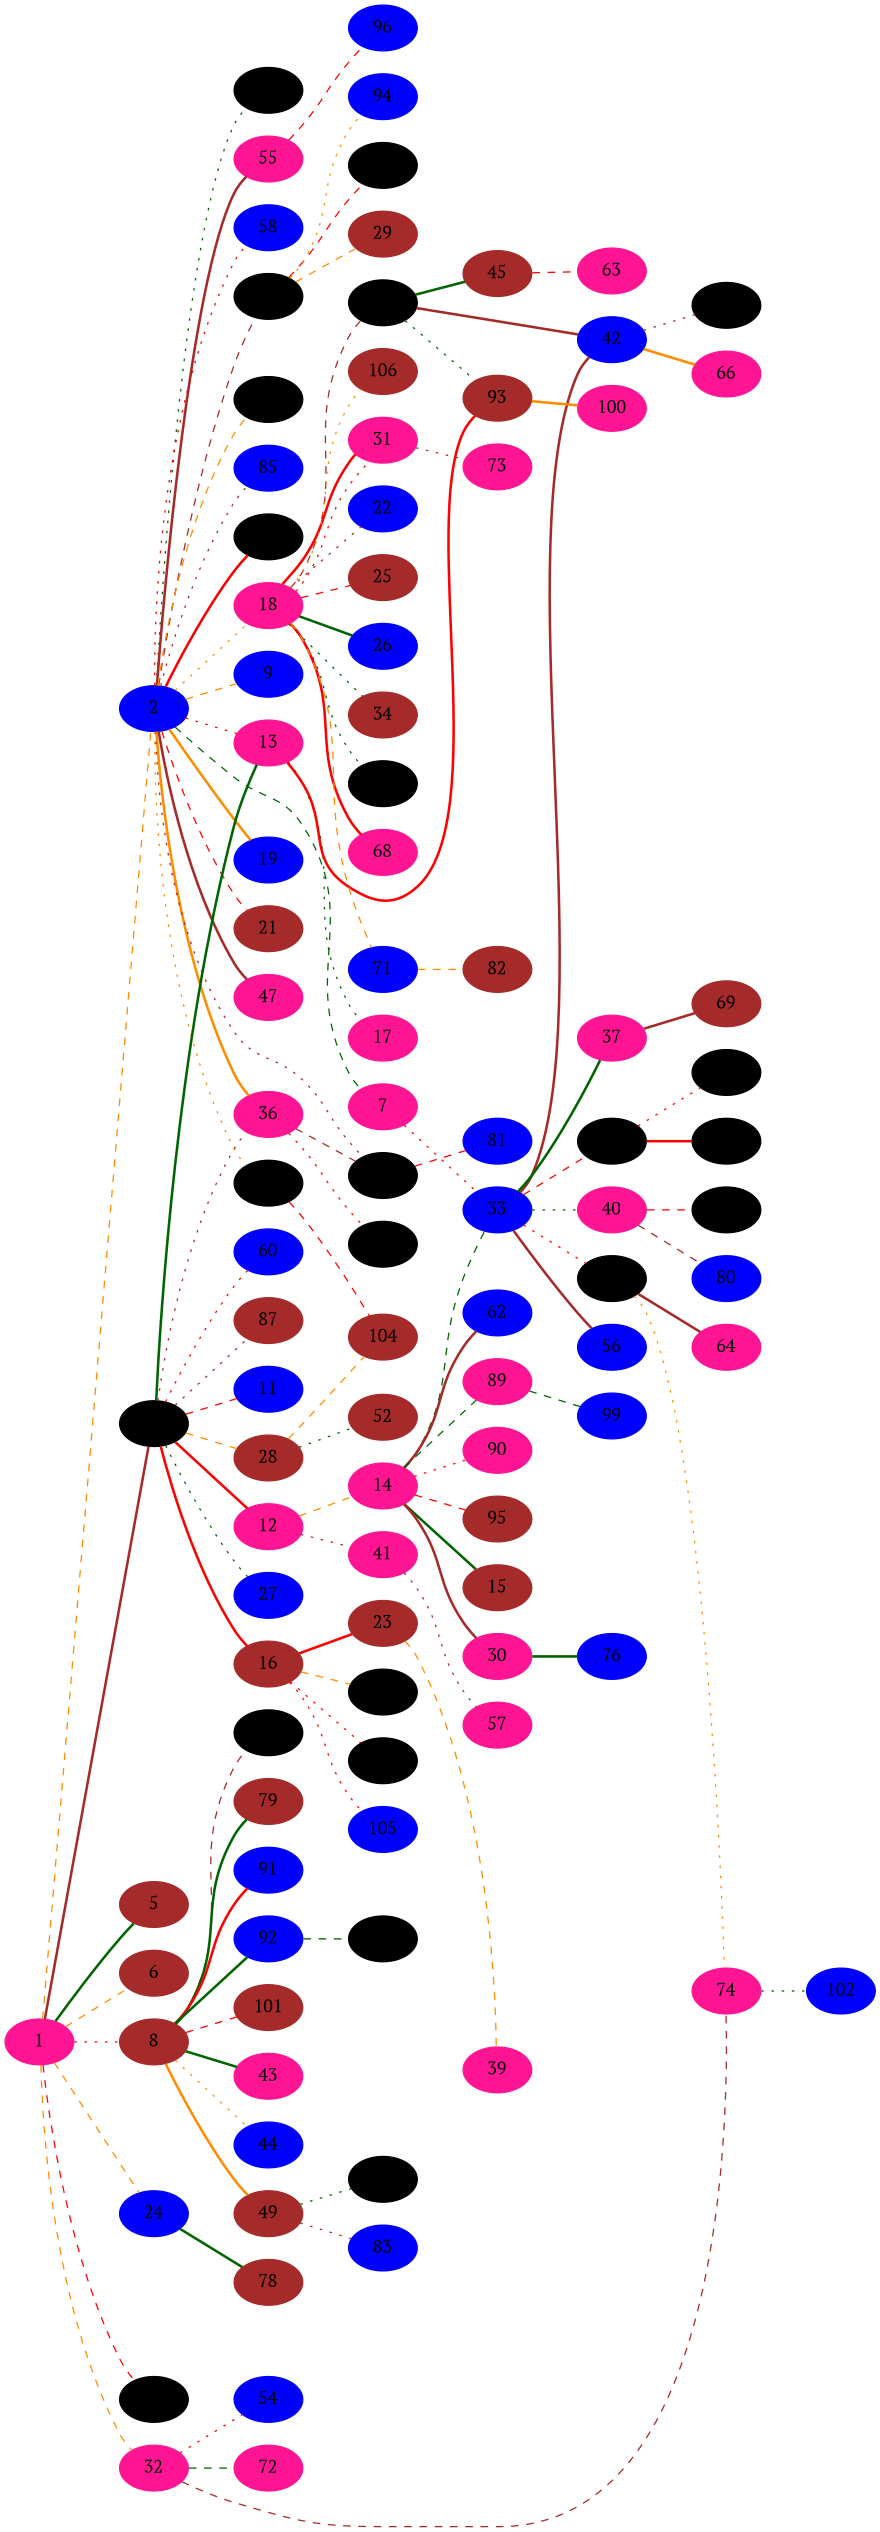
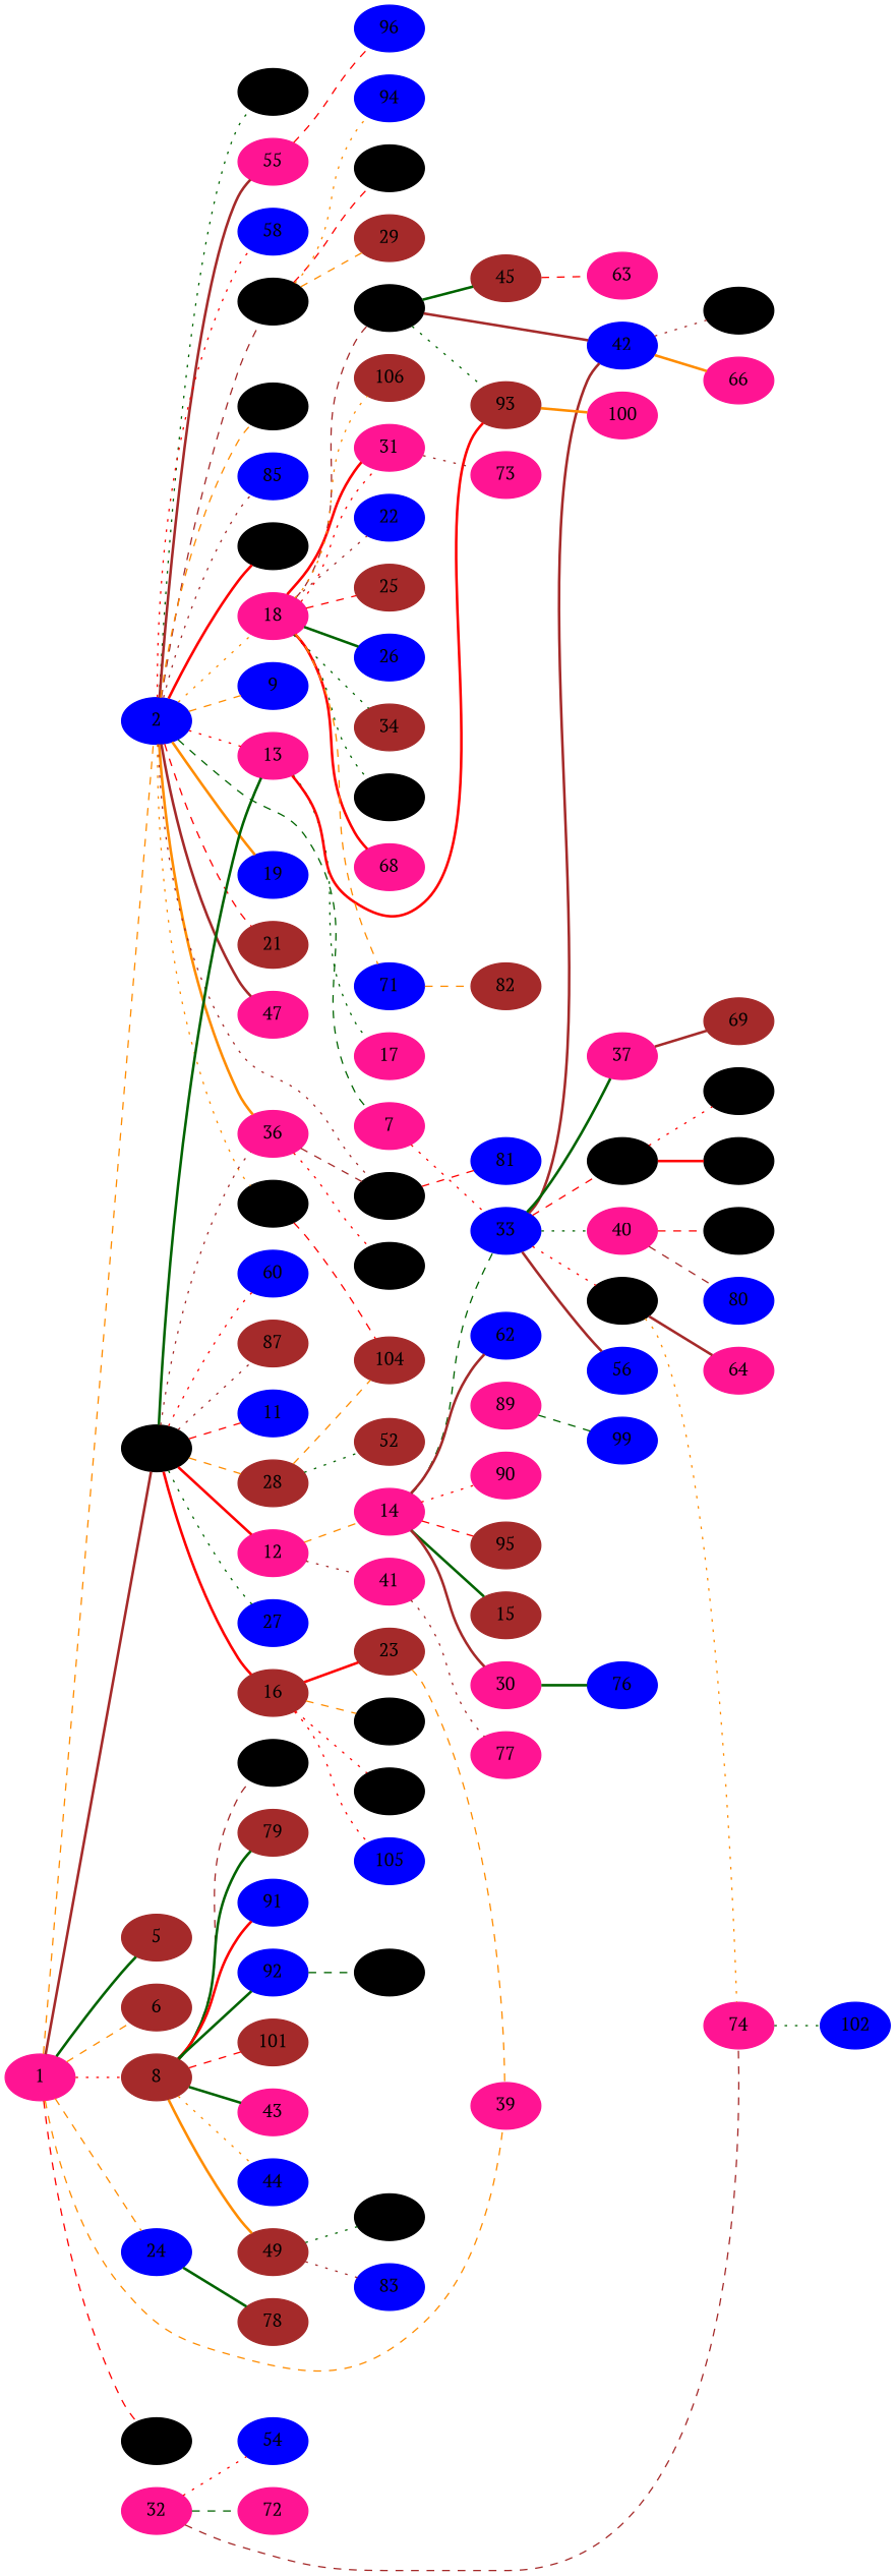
  graph {
    fontname="PT Serif"
    rankdir=LR
    node [color=blue fontname="PT Serif" style=filled]
    edge [color=red fontname="PT Serif" style=dashed]
    2
    1 [color=deeppink]
    4 [color=black]
    5 [color=brown]
    6 [color=brown]
    8 [color=brown]
    24
    32 [color=deeppink]
    53 [color=black]
    3 [color=black]
    7 [color=deeppink]
    9
    13 [color=deeppink]
    18 [color=deeppink]
    19
    21 [color=brown]
    36 [color=deeppink]
    47 [color=deeppink]
    48 [color=black]
    50 [color=black]
    55 [color=deeppink]
    58
    59 [color=black]
    65 [color=black]
    85
    103 [color=black]
    11
    12 [color=deeppink]
    16 [color=brown]
    27
    28 [color=brown]
    60
    87 [color=brown]
    43 [color=deeppink]
    44
    49 [color=brown]
    67 [color=black]
    79 [color=brown]
    91
    92
    101 [color=brown]
    78 [color=brown]
    54
    72 [color=deeppink]
    74 [color=deeppink]
    10 [color=black]
    29 [color=brown]
    94
    33
    17 [color=deeppink]
    93 [color=brown]
    20 [color=black]
    22
    25 [color=brown]
    26
    31 [color=deeppink]
    34 [color=brown]
    35 [color=black]
    68 [color=deeppink]
    71
    106 [color=brown]
    98 [color=black]
    81
    96
    104 [color=brown]
    14 [color=deeppink]
    41 [color=deeppink]
    23 [color=brown]
    46 [color=black]
    88 [color=black]
    105
    52 [color=brown]
    42
    37 [color=deeppink]
    38 [color=black]
    40 [color=deeppink]
    51 [color=black]
    56
    83
    86 [color=black]
    97 [color=black]
    15 [color=brown]
    30 [color=deeppink]
    62
    89 [color=deeppink]
    90 [color=deeppink]
    95 [color=brown]
-   57 [color=deeppink]
+   57 [color=deeppink label=77]
    100 [color=deeppink]
    76
    99
    39 [color=deeppink]
    45 [color=brown]
    73 [color=deeppink]
    82 [color=brown]
    66 [color=deeppink]
    75 [color=black]
    63 [color=deeppink]
    102
    69 [color=brown]
    61 [color=black]
    70 [color=black]
    80
    84 [color=black]
    64 [color=deeppink]
    2 -- 3 [color=brown]
    2 -- 7 [color=darkgreen]
    2 -- 9 [color=darkorange]
    2 -- 13 [style=dotted]
    2 -- 18 [color=darkorange style=dotted]
    2 -- 19 [color=darkorange style=bold]
    2 -- 21
    2 -- 36 [color=darkorange style=bold]
    2 -- 47 [color=brown style=bold]
    2 -- 48 [color=brown style=dotted]
    2 -- 50 [color=darkgreen style=dotted]
    2 -- 55 [color=brown style=bold]
    2 -- 58 [style=dotted]
    2 -- 59 [color=darkorange style=dotted]
    2 -- 65 [color=darkorange]
    2 -- 85 [color=brown style=dotted]
    2 -- 103 [style=bold]
    1 -- 2 [color=darkorange]
    1 -- 4 [color=brown style=bold]
    1 -- 5 [color=darkgreen style=bold]
    1 -- 6 [color=darkorange]
    1 -- 8 [style=dotted]
    1 -- 24 [color=darkorange]
-   1 -- 32 [color=darkorange]
+   1 -- 39 [color=darkorange]
    1 -- 53
    4 -- 13 [color=darkgreen style=bold]
    4 -- 36 [color=brown style=dotted]
    4 -- 11
    4 -- 12 [style=bold]
    4 -- 16 [style=bold]
    4 -- 27 [color=darkgreen style=dotted]
    4 -- 28 [color=darkorange]
    4 -- 60 [style=dotted]
    4 -- 87 [color=brown style=dotted]
    8 -- 43 [color=darkgreen style=bold]
    8 -- 44 [color=darkorange style=dotted]
    8 -- 49 [color=darkorange style=bold]
    8 -- 67 [color=brown]
    8 -- 79 [color=darkgreen style=bold]
    8 -- 91 [style=bold]
    8 -- 92 [color=darkgreen style=bold]
    8 -- 101
    24 -- 78 [color=darkgreen style=bold]
    32 -- 54 [style=dotted]
    32 -- 72 [color=darkgreen]
    32 -- 74 [color=brown]
    3 -- 10
    3 -- 29 [color=darkorange]
    3 -- 94 [color=darkorange style=dotted]
    7 -- 33 [style=dotted]
    13 -- 17 [color=darkgreen style=dotted]
    13 -- 93 [style=bold]
    18 -- 20 [color=brown]
    18 -- 22 [color=brown style=dotted]
    18 -- 25
    18 -- 26 [color=darkgreen style=bold]
    18 -- 31 [style=dotted]
    18 -- 31 [style=bold]
    18 -- 34 [color=darkgreen style=dotted]
    18 -- 35 [color=darkgreen style=dotted]
    18 -- 68 [style=bold]
    18 -- 71 [color=darkorange]
    18 -- 106 [color=darkorange style=dotted]
    36 -- 48 [color=brown]
    36 -- 98 [style=dotted]
    48 -- 81
    55 -- 96
    59 -- 104
    12 -- 14 [color=darkorange]
    12 -- 41 [color=brown style=dotted]
    16 -- 23 [style=bold]
    16 -- 46 [color=darkorange]
    16 -- 88 [style=dotted]
    16 -- 105 [style=dotted]
    28 -- 104 [color=darkorange]
    28 -- 52 [color=darkgreen style=dotted]
    49 -- 83 [color=brown style=dotted]
    49 -- 86 [color=darkgreen style=dotted]
    92 -- 97 [color=darkgreen]
    74 -- 102 [color=darkgreen style=dotted]
    33 -- 42 [color=brown style=bold]
    33 -- 37 [color=darkgreen style=bold]
    33 -- 38
    33 -- 40 [color=darkgreen style=dotted]
    33 -- 51 [style=dotted]
    33 -- 56 [color=brown style=bold]
    93 -- 100 [color=darkorange style=bold]
    20 -- 93 [color=darkgreen style=dotted]
    20 -- 42 [color=brown style=bold]
    20 -- 45 [color=darkgreen style=bold]
    31 -- 73 [color=brown style=dotted]
    71 -- 82 [color=darkorange]
    14 -- 33 [color=darkgreen]
    14 -- 15 [color=darkgreen style=bold]
    14 -- 30 [color=brown style=bold]
    14 -- 62 [color=brown style=bold]
-   14 -- 89 [color=darkgreen]
    14 -- 90 [style=dotted]
    14 -- 95
    41 -- 57 [color=brown style=dotted]
    23 -- 39 [color=darkorange]
    42 -- 66 [color=darkorange style=bold]
    42 -- 75 [color=brown style=dotted]
    37 -- 69 [color=brown style=bold]
    38 -- 61 [style=bold]
    38 -- 70 [style=dotted]
    40 -- 80 [color=brown]
    40 -- 84
    51 -- 74 [color=darkorange style=dotted]
    51 -- 64 [color=brown style=bold]
    30 -- 76 [color=darkgreen style=bold]
    89 -- 99 [color=darkgreen]
    45 -- 63
  }
